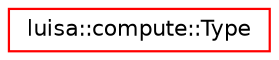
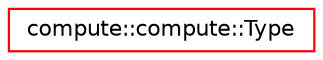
  digraph {
    rankdir=LR
-   n1 [color=red fillcolor=white fontname=Helvetica fontsize=10 height=0.2 label="luisa::compute::Type" shape=box style=filled width=0.4]
+   n1 [color=red fillcolor=white fontname=Helvetica fontsize=10 height=0.2 label="compute::compute::Type" shape=box style=filled width=0.4]
  }
